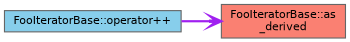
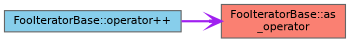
  digraph {
    rankdir=LR
    node [fontname=Helvetica fontsize=10 shape=box style=filled]
    n1 [color=gray40 fillcolor=skyblue fontcolor=black height=0.2 label="FooIteratorBase::operator++" width=0.4]
-   n2 [color=grey40 fillcolor=salmon height=0.2 label="FooIteratorBase::as\l_derived" width=0.4]
+   n2 [color=grey40 fillcolor=salmon height=0.2 label="FooIteratorBase::as\l_operator" width=0.4]
    n1 -> n2 [color=purple fontname=Helvetica fontsize=10 labelfontname=Helvetica labelfontsize=10 style=bold arrowhead=vee]
  }
